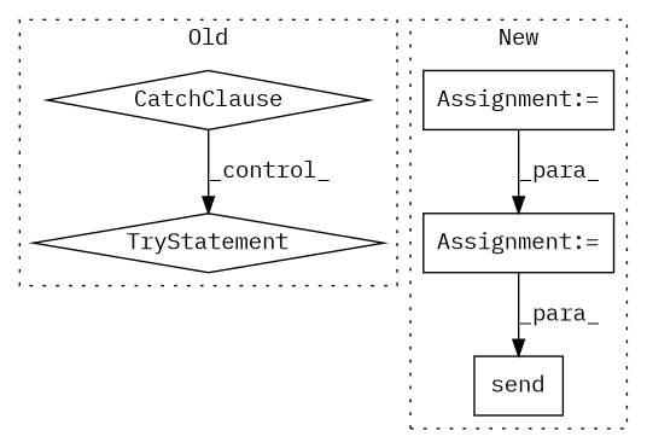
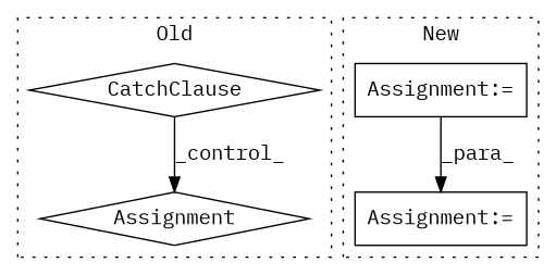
  digraph {
    fontname="IBM Plex Mono"
    node [a=7 fontname="IBM Plex Mono" l=1 shape=box]
    edge [fontname="IBM Plex Mono"]
    n1 [a=12 l="11,2" label=CatchClause s="371,395" shape=diamond]
-   n2 [a=54 l=4 label=TryStatement s=321 shape=diamond]
-   n3 [a=32 l="5,1" label=send s="731,742"]
+   n2 [a=54 l=4 label=Assignment s=321 shape=diamond]
    n4 [label="Assignment:=" s=573]
    n5 [label="Assignment:=" s=682]
    subgraph cluster_1 {
      label=Old
      style=dotted
      n1
      n2
    }
    subgraph cluster_2 {
      label=New
      style=dotted
-     n3
      n4
      n5
    }
    n1 -> n2 [label=_control_]
    n4 -> n5 [label=_para_]
-   n5 -> n3 [label=_para_]
  }
